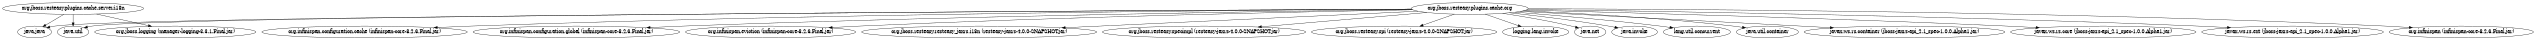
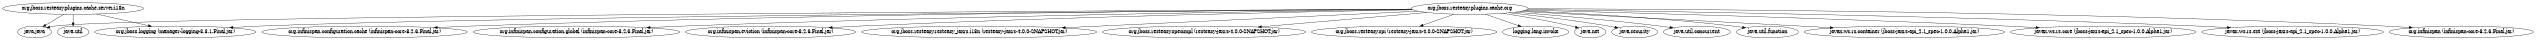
  digraph {
    n1 [label="org.jboss.resteasy.plugins.cache.org"]
    n2 [label="java.java"]
    n3 [label="logging.lang.invoke"]
    "java.net"
-   "java.security" [label="java.invoke"]
+   "java.security"
    "java.util"
-   "java.util.concurrent" [label="lang.util.concurrent"]
-   "java.util.function" [label="java.util.container"]
+   "java.util.concurrent"
+   "java.util.function"
    "javax.ws.rs.container (jboss-jaxrs-api_2.1_spec-1.0.0.Alpha1.jar)"
    "javax.ws.rs.core (jboss-jaxrs-api_2.1_spec-1.0.0.Alpha1.jar)"
    "javax.ws.rs.ext (jboss-jaxrs-api_2.1_spec-1.0.0.Alpha1.jar)"
    "org.infinispan (infinispan-core-8.2.6.Final.jar)"
    "org.infinispan.configuration.cache (infinispan-core-8.2.6.Final.jar)"
    "org.infinispan.configuration.global (infinispan-core-8.2.6.Final.jar)"
    "org.infinispan.eviction (infinispan-core-8.2.6.Final.jar)"
    "org.jboss.resteasy.resteasy_jaxrs.i18n (resteasy-jaxrs-4.0.0-SNAPSHOT.jar)"
    "org.jboss.resteasy.specimpl (resteasy-jaxrs-4.0.0-SNAPSHOT.jar)"
    "org.jboss.resteasy.spi (resteasy-jaxrs-4.0.0-SNAPSHOT.jar)"
    "org.jboss.resteasy.plugins.cache.server.i18n"
    n20 [label="org.jboss.logging (manager-logging-3.3.1.Final.jar)"]
    n1 -> n2
    n1 -> n3
    n1 -> "java.net"
    n1 -> "java.security"
-   n1 -> "java.util"
+   n1 -> n20
    n1 -> "java.util.concurrent"
    n1 -> "java.util.function"
    n1 -> "javax.ws.rs.container (jboss-jaxrs-api_2.1_spec-1.0.0.Alpha1.jar)"
    n1 -> "javax.ws.rs.core (jboss-jaxrs-api_2.1_spec-1.0.0.Alpha1.jar)"
    n1 -> "javax.ws.rs.ext (jboss-jaxrs-api_2.1_spec-1.0.0.Alpha1.jar)"
    n1 -> "org.infinispan (infinispan-core-8.2.6.Final.jar)"
    n1 -> "org.infinispan.configuration.cache (infinispan-core-8.2.6.Final.jar)"
    n1 -> "org.infinispan.configuration.global (infinispan-core-8.2.6.Final.jar)"
    n1 -> "org.infinispan.eviction (infinispan-core-8.2.6.Final.jar)"
    n1 -> "org.jboss.resteasy.resteasy_jaxrs.i18n (resteasy-jaxrs-4.0.0-SNAPSHOT.jar)"
    n1 -> "org.jboss.resteasy.specimpl (resteasy-jaxrs-4.0.0-SNAPSHOT.jar)"
    n1 -> "org.jboss.resteasy.spi (resteasy-jaxrs-4.0.0-SNAPSHOT.jar)"
    "org.jboss.resteasy.plugins.cache.server.i18n" -> n2
    "org.jboss.resteasy.plugins.cache.server.i18n" -> "java.util"
    "org.jboss.resteasy.plugins.cache.server.i18n" -> n20
  }
